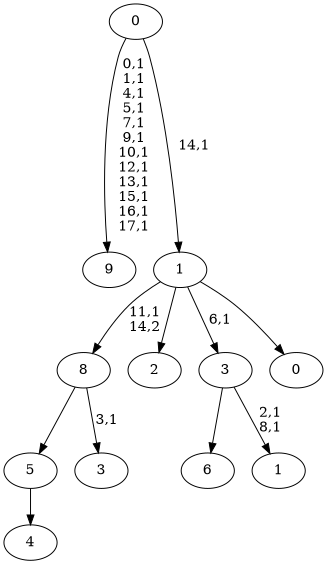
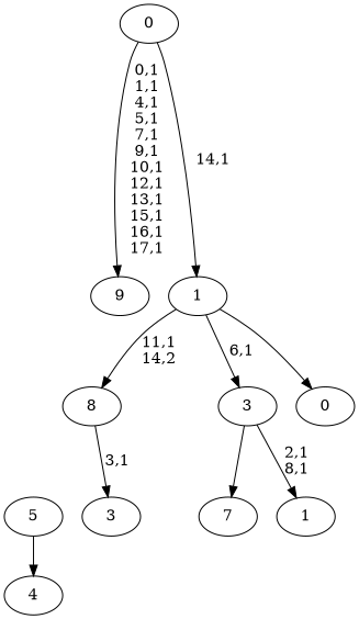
  digraph {
    n1 [label=9]
-   n2 [label=6]
+   n2 [label=7]
    n3 [label=5]
    n4 [label=4]
    n5 [label=3]
    8
-   n7 [label=2]
    n8 [label=1]
    3
    n10 [label=0]
    1
    0
    n3 -> n4
-   8 -> n3
    8 -> n5 [label="3,1"]
    3 -> n2
    3 -> n8 [label="2,1\n8,1"]
    1 -> 8 [label="11,1\n14,2"]
-   1 -> n7
    1 -> 3 [label="6,1"]
    1 -> n10
    0 -> n1 [label="0,1\n1,1\n4,1\n5,1\n7,1\n9,1\n10,1\n12,1\n13,1\n15,1\n16,1\n17,1"]
    0 -> 1 [label="14,1"]
  }
